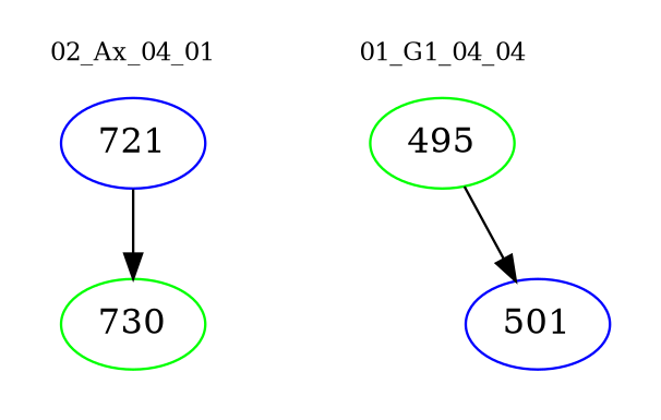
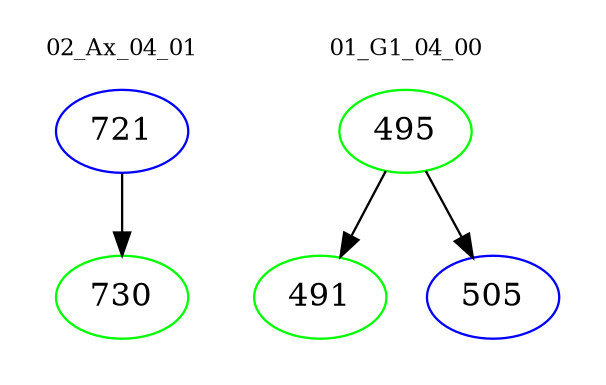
  digraph {
    node [color=green]
    edge [color=black]
    n1 [color=blue label=721]
    n2 [label=730]
    n3 [label=495]
-   n5 [color=blue label=501]
+   n4 [label=491]
+   n5 [color=blue label=505]
    subgraph cluster_1 {
      color=white
      fontsize=10
      label="02_Ax_04_01"
      n1
      n2
    }
    subgraph cluster_2 {
      color=white
      fontsize=10
-     label="01_G1_04_04"
+     label="01_G1_04_00"
      n3
+     n4
      n5
    }
    n1 -> n2
+   n3 -> n4
    n3 -> n5
  }
